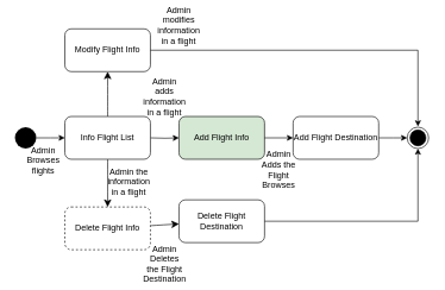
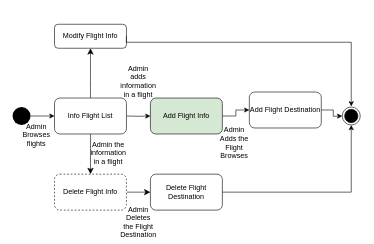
  <mxCell id="0" />
  <mxCell id="1" parent="0" />
  <mxCell id="2" style="edgeStyle=orthogonalEdgeStyle;rounded=0;orthogonalLoop=1;jettySize=auto;html=1;" edge="1" parent="1" source="3"><mxGeometry relative="1" as="geometry"><mxPoint x="90" y="193" as="targetPoint" /></mxGeometry></mxCell>
  <mxCell id="3" value="" style="ellipse;whiteSpace=wrap;html=1;aspect=fixed;strokeColor=none;fillColor=#000000;" vertex="1" parent="1"><mxGeometry x="20" y="178" width="30" height="30" as="geometry" /></mxCell>
  <mxCell id="4" value="" style="edgeStyle=orthogonalEdgeStyle;rounded=0;orthogonalLoop=1;jettySize=auto;html=1;" edge="1" parent="1" target="6"><mxGeometry relative="1" as="geometry"><mxPoint x="210" y="193" as="sourcePoint" /></mxGeometry></mxCell>
  <mxCell id="5" style="edgeStyle=none;curved=1;rounded=0;orthogonalLoop=1;jettySize=auto;html=1;entryX=0.5;entryY=0;entryDx=0;entryDy=0;fontSize=12;startSize=8;endSize=8;" edge="1" parent="1" target="10"><mxGeometry relative="1" as="geometry"><mxPoint x="150" y="223" as="sourcePoint" /></mxGeometry></mxCell>
  <mxCell id="6" value="Add Flight Info" style="whiteSpace=wrap;html=1;rounded=1;fillColor=#d5e8d4;" vertex="1" parent="1"><mxGeometry x="250" y="163" width="120" height="60" as="geometry" /></mxCell>
  <mxCell id="7" value="" style="edgeStyle=orthogonalEdgeStyle;rounded=0;orthogonalLoop=1;jettySize=auto;html=1;" edge="1" parent="1" source="6" target="8"><mxGeometry relative="1" as="geometry"><mxPoint x="360" y="193" as="sourcePoint" /><mxPoint x="560" y="193" as="targetPoint" /></mxGeometry></mxCell>
- <mxCell id="8" value="Add Flight Destination" style="whiteSpace=wrap;html=1;rounded=1;" vertex="1" parent="1"><mxGeometry x="410" y="163" width="120" height="60" as="geometry" /></mxCell>
+ <mxCell id="8" value="Add Flight Destination" style="whiteSpace=wrap;html=1;rounded=1;" vertex="1" parent="1"><mxGeometry x="415" y="153" width="120" height="60" as="geometry" /></mxCell>
  <mxCell id="9" style="edgeStyle=none;curved=1;rounded=0;orthogonalLoop=1;jettySize=auto;html=1;fontSize=12;startSize=8;endSize=8;" edge="1" parent="1" source="10" target="18"><mxGeometry relative="1" as="geometry" /></mxCell>
  <mxCell id="10" value="Delete Flight Info" style="whiteSpace=wrap;html=1;rounded=1;dashed=1;" vertex="1" parent="1"><mxGeometry x="90" y="290" width="120" height="60" as="geometry" /></mxCell>
  <mxCell id="11" value="" style="edgeStyle=orthogonalEdgeStyle;rounded=0;orthogonalLoop=1;jettySize=auto;html=1;entryX=0;entryY=0.5;entryDx=0;entryDy=0;" edge="1" parent="1" source="8"><mxGeometry relative="1" as="geometry"><mxPoint x="520" y="193" as="sourcePoint" /><mxPoint x="570" y="193" as="targetPoint" /></mxGeometry></mxCell>
  <mxCell id="12" value="Admin Browses flights" style="text;html=1;strokeColor=none;fillColor=none;align=center;verticalAlign=middle;whiteSpace=wrap;rounded=0;" vertex="1" parent="1"><mxGeometry x="30" y="210" width="60" height="30" as="geometry" /></mxCell>
  <mxCell id="13" value="Admin adds information in a flight" style="text;html=1;strokeColor=none;fillColor=none;align=center;verticalAlign=middle;whiteSpace=wrap;rounded=0;" vertex="1" parent="1"><mxGeometry x="200" y="120" width="60" height="30" as="geometry" /></mxCell>
  <mxCell id="14" value="Admin Adds the Flight Browses" style="text;html=1;strokeColor=none;fillColor=none;align=center;verticalAlign=middle;whiteSpace=wrap;rounded=0;" vertex="1" parent="1"><mxGeometry x="360" y="223" width="60" height="30" as="geometry" /></mxCell>
  <mxCell id="15" value="" style="ellipse;whiteSpace=wrap;html=1;aspect=fixed;container=0;" vertex="1" parent="1"><mxGeometry x="570.001" y="178" width="30" height="30" as="geometry" /></mxCell>
  <mxCell id="16" value="" style="ellipse;whiteSpace=wrap;html=1;aspect=fixed;fillColor=#000000;container=0;" vertex="1" parent="1"><mxGeometry x="573.881" y="181.88" width="22.24" height="22.24" as="geometry" /></mxCell>
  <mxCell id="17" style="edgeStyle=orthogonalEdgeStyle;rounded=0;orthogonalLoop=1;jettySize=auto;html=1;exitX=0;exitY=0;exitDx=0;exitDy=0;entryX=0.5;entryY=0;entryDx=0;entryDy=0;" edge="1" parent="1" source="16" target="16"><mxGeometry relative="1" as="geometry" /></mxCell>
- <mxCell id="18" value="Delete Flight Destination" style="whiteSpace=wrap;html=1;rounded=1;" vertex="1" parent="1"><mxGeometry x="250" y="280" width="120" height="60" as="geometry" /></mxCell>
+ <mxCell id="18" value="Delete Flight Destination" style="whiteSpace=wrap;html=1;rounded=1;" vertex="1" parent="1"><mxGeometry x="250" y="290" width="120" height="60" as="geometry" /></mxCell>
  <mxCell id="19" style="edgeStyle=orthogonalEdgeStyle;rounded=0;orthogonalLoop=1;jettySize=auto;html=1;exitX=1;exitY=0.5;exitDx=0;exitDy=0;entryX=0.5;entryY=1;entryDx=0;entryDy=0;" edge="1" parent="1" source="18" target="15"><mxGeometry relative="1" as="geometry"><mxPoint x="520" y="317" as="sourcePoint" /><mxPoint x="585" y="223" as="targetPoint" /></mxGeometry></mxCell>
  <mxCell id="20" value="Admin the information in a flight" style="text;html=1;strokeColor=none;fillColor=none;align=center;verticalAlign=middle;whiteSpace=wrap;rounded=0;" vertex="1" parent="1"><mxGeometry x="150" y="240" width="60" height="30" as="geometry" /></mxCell>
  <mxCell id="21" value="Admin Deletes the Flight Destination" style="text;html=1;strokeColor=none;fillColor=none;align=center;verticalAlign=middle;whiteSpace=wrap;rounded=0;" vertex="1" parent="1"><mxGeometry x="200" y="355" width="60" height="30" as="geometry" /></mxCell>
  <mxCell id="22" value="" style="edgeStyle=none;curved=1;rounded=0;orthogonalLoop=1;jettySize=auto;html=1;fontSize=12;startSize=8;endSize=8;" edge="1" parent="1" source="23" target="24"><mxGeometry relative="1" as="geometry" /></mxCell>
  <mxCell id="23" value="Info Flight List" style="rounded=1;whiteSpace=wrap;html=1;" vertex="1" parent="1"><mxGeometry x="90" y="163" width="120" height="60" as="geometry" /></mxCell>
- <mxCell id="24" value="Modify Flight Info" style="whiteSpace=wrap;html=1;rounded=1;" vertex="1" parent="1"><mxGeometry x="90" y="40" width="120" height="60" as="geometry" /></mxCell>
+ <mxCell id="24" value="Modify Flight Info" style="whiteSpace=wrap;html=1;rounded=1;" vertex="1" parent="1"><mxGeometry x="90" y="40" width="120" height="40" as="geometry" /></mxCell>
  <mxCell id="25" style="edgeStyle=orthogonalEdgeStyle;rounded=0;orthogonalLoop=1;jettySize=auto;html=1;exitX=1;exitY=0.5;exitDx=0;exitDy=0;" edge="1" parent="1" source="24"><mxGeometry relative="1" as="geometry"><mxPoint x="585" y="177" as="targetPoint" /><mxPoint x="480" y="93" as="sourcePoint" /><Array as="points"><mxPoint x="585" y="70" /></Array></mxGeometry></mxCell>
- <mxCell id="26" value="Admin modifies information in a flight" style="text;html=1;strokeColor=none;fillColor=none;align=center;verticalAlign=middle;whiteSpace=wrap;rounded=0;" vertex="1" parent="1"><mxGeometry x="220" y="20" width="60" height="30" as="geometry" /></mxCell>
